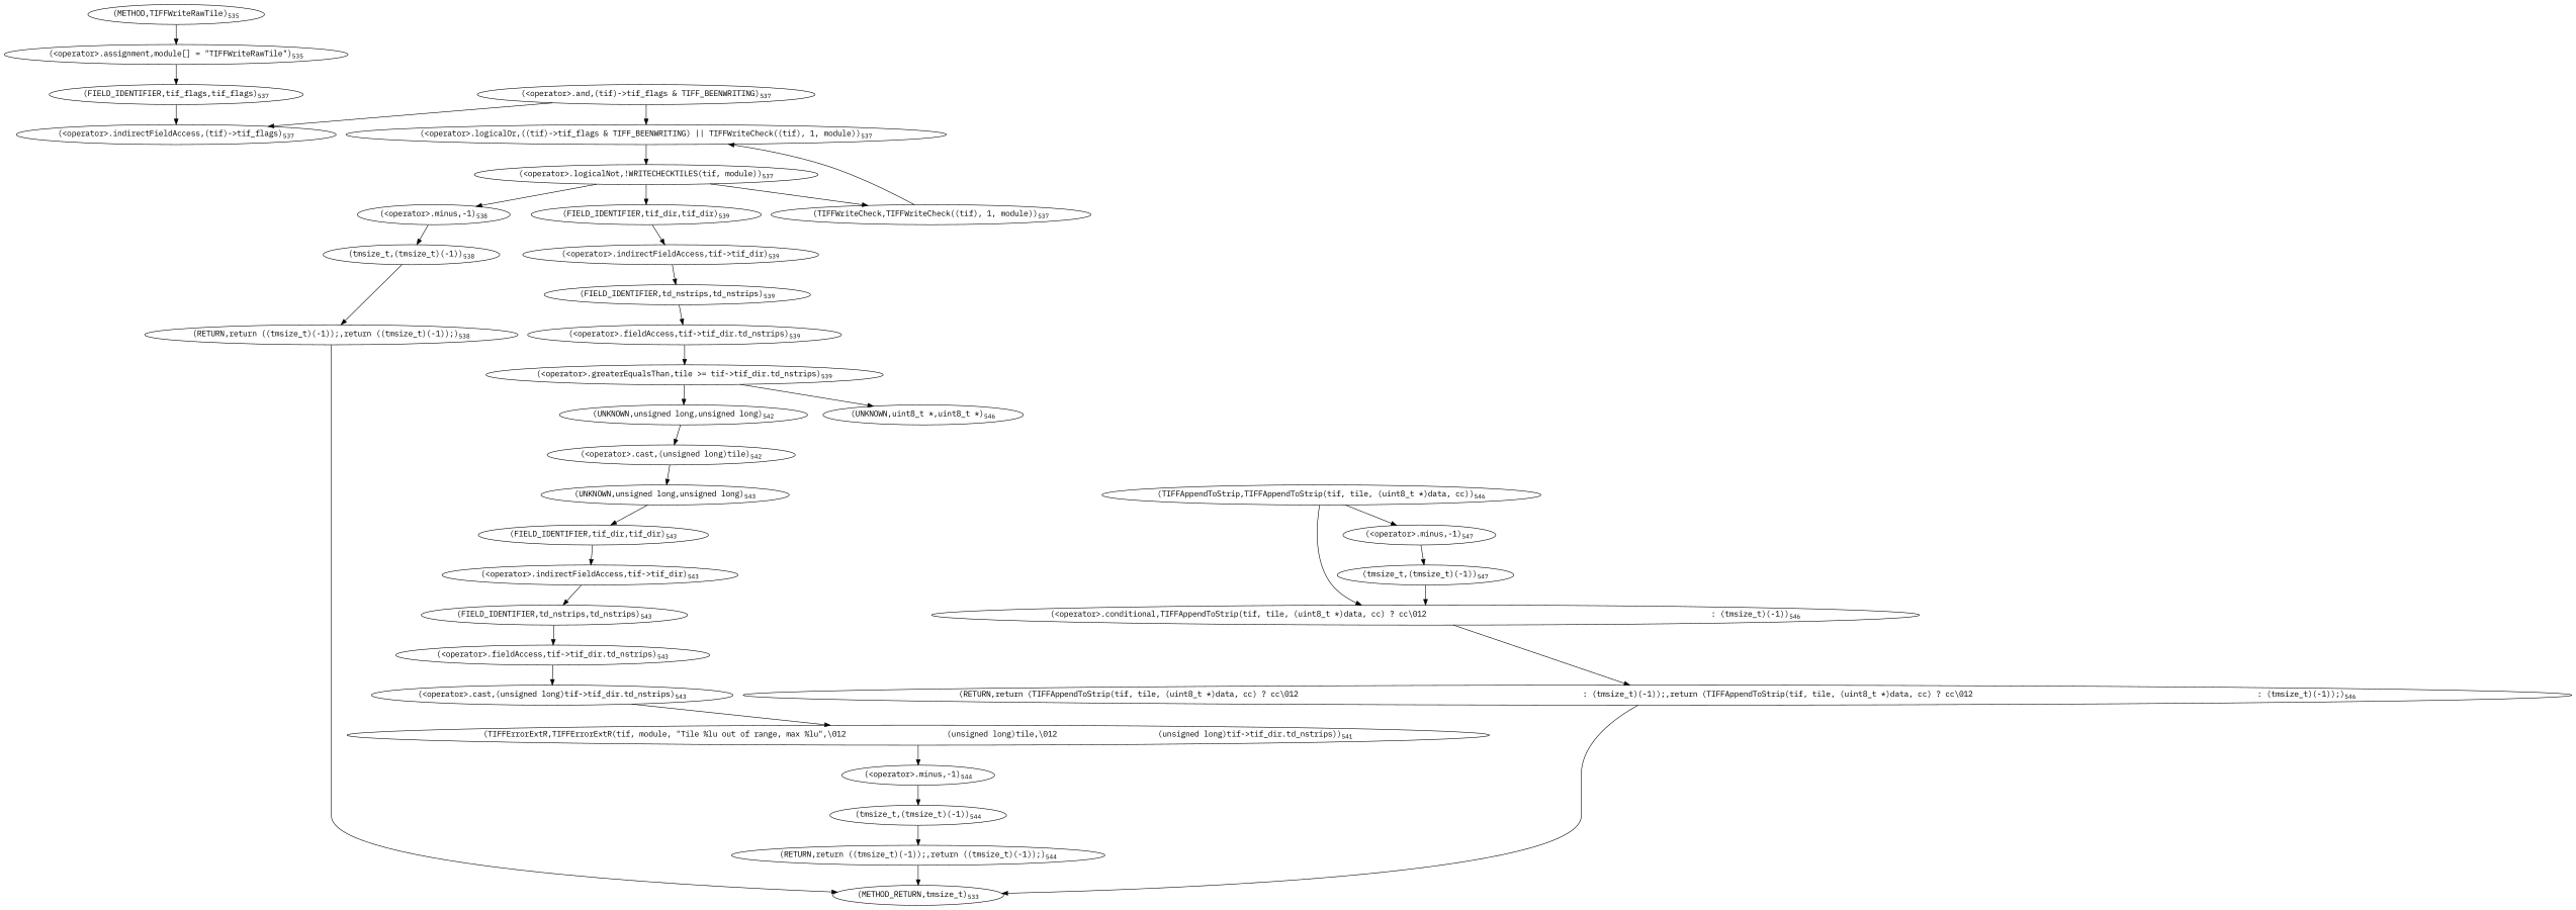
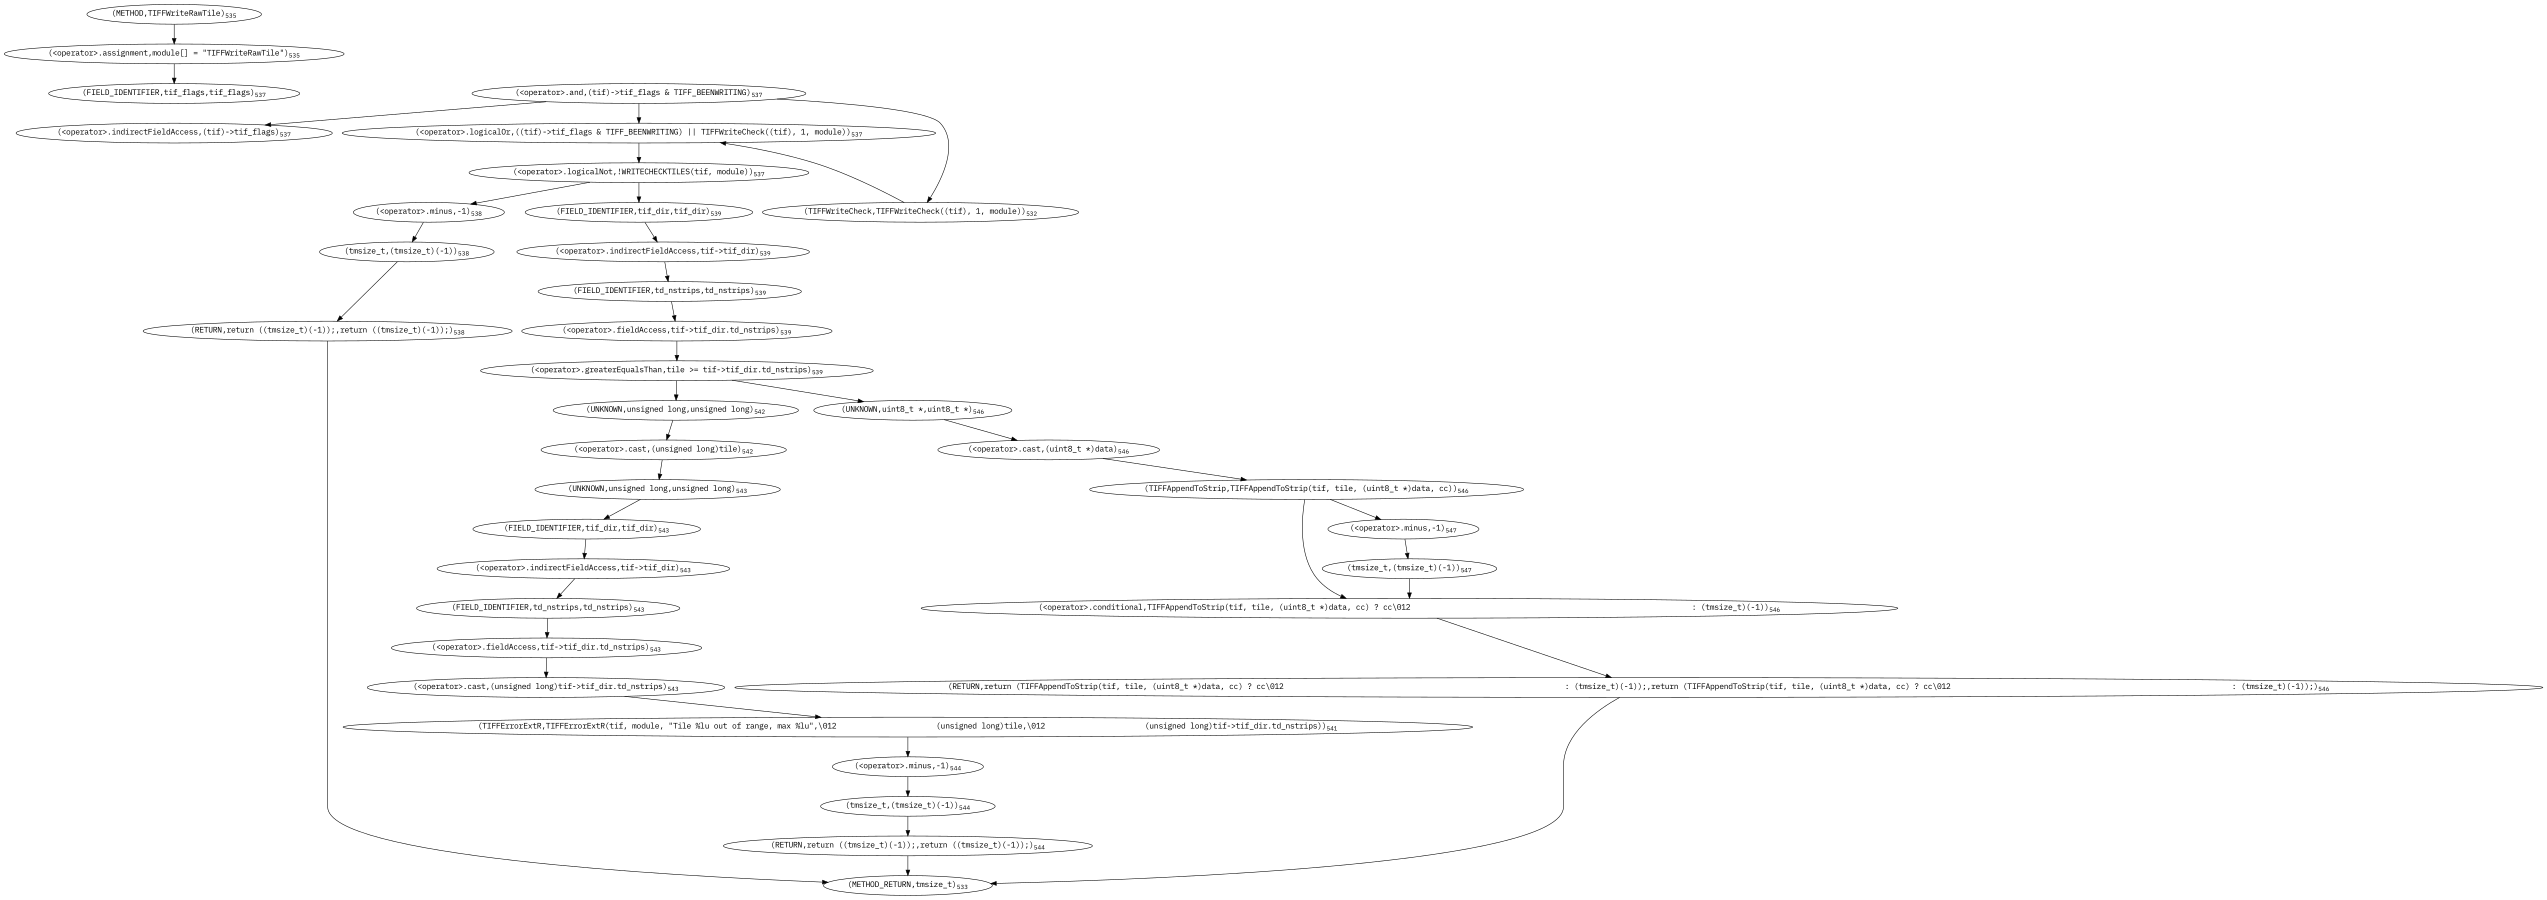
  digraph {
    fontname="IBM Plex Mono"
    node [fontname="IBM Plex Mono"]
    edge [fontname="IBM Plex Mono"]
    n1 [label=<(&lt;operator&gt;.assignment,module[] = &quot;TIFFWriteRawTile&quot;)<SUB>535</SUB>>]
    n2 [label=<(FIELD_IDENTIFIER,tif_flags,tif_flags)<SUB>537</SUB>>]
    n3 [label=<(&lt;operator&gt;.indirectFieldAccess,(tif)-&gt;tif_flags)<SUB>537</SUB>>]
    n4 [label=<(RETURN,return (TIFFAppendToStrip(tif, tile, (uint8_t *)data, cc) ? cc\012                                                              : (tmsize_t)(-1));,return (TIFFAppendToStrip(tif, tile, (uint8_t *)data, cc) ? cc\012                                                              : (tmsize_t)(-1));)<SUB>546</SUB>>]
    n5 [label=<(METHOD_RETURN,tmsize_t)<SUB>533</SUB>>]
    n6 [label=<(&lt;operator&gt;.logicalNot,!WRITECHECKTILES(tif, module))<SUB>537</SUB>>]
    n7 [label=<(&lt;operator&gt;.minus,-1)<SUB>538</SUB>>]
    n8 [label=<(FIELD_IDENTIFIER,tif_dir,tif_dir)<SUB>539</SUB>>]
    n9 [label=<(tmsize_t,(tmsize_t)(-1))<SUB>538</SUB>>]
    n10 [label=<(&lt;operator&gt;.indirectFieldAccess,tif-&gt;tif_dir)<SUB>539</SUB>>]
    n11 [label=<(&lt;operator&gt;.greaterEqualsThan,tile &gt;= tif-&gt;tif_dir.td_nstrips)<SUB>539</SUB>>]
    n12 [label=<(UNKNOWN,unsigned long,unsigned long)<SUB>542</SUB>>]
    n13 [label=<(UNKNOWN,uint8_t *,uint8_t *)<SUB>546</SUB>>]
    n14 [label=<(&lt;operator&gt;.cast,(unsigned long)tile)<SUB>542</SUB>>]
+   n15 [label=<(&lt;operator&gt;.cast,(uint8_t *)data)<SUB>546</SUB>>]
    n16 [label=<(&lt;operator&gt;.conditional,TIFFAppendToStrip(tif, tile, (uint8_t *)data, cc) ? cc\012                                                              : (tmsize_t)(-1))<SUB>546</SUB>>]
    n17 [label=<(&lt;operator&gt;.logicalOr,((tif)-&gt;tif_flags &amp; TIFF_BEENWRITING) || TIFFWriteCheck((tif), 1, module))<SUB>537</SUB>>]
    n18 [label=<(RETURN,return ((tmsize_t)(-1));,return ((tmsize_t)(-1));)<SUB>538</SUB>>]
    n19 [label=<(&lt;operator&gt;.fieldAccess,tif-&gt;tif_dir.td_nstrips)<SUB>539</SUB>>]
    n20 [label=<(TIFFErrorExtR,TIFFErrorExtR(tif, module, &quot;Tile %lu out of range, max %lu&quot;,\012                      (unsigned long)tile,\012                      (unsigned long)tif-&gt;tif_dir.td_nstrips))<SUB>541</SUB>>]
    n21 [label=<(&lt;operator&gt;.minus,-1)<SUB>544</SUB>>]
    n22 [label=<(tmsize_t,(tmsize_t)(-1))<SUB>544</SUB>>]
    n23 [label=<(RETURN,return ((tmsize_t)(-1));,return ((tmsize_t)(-1));)<SUB>544</SUB>>]
    n24 [label=<(TIFFAppendToStrip,TIFFAppendToStrip(tif, tile, (uint8_t *)data, cc))<SUB>546</SUB>>]
    n25 [label=<(&lt;operator&gt;.minus,-1)<SUB>547</SUB>>]
    n26 [label=<(tmsize_t,(tmsize_t)(-1))<SUB>547</SUB>>]
    n27 [label=<(&lt;operator&gt;.and,(tif)-&gt;tif_flags &amp; TIFF_BEENWRITING)<SUB>537</SUB>>]
-   n28 [label=<(TIFFWriteCheck,TIFFWriteCheck((tif), 1, module))<SUB>537</SUB>>]
+   n28 [label=<(TIFFWriteCheck,TIFFWriteCheck((tif), 1, module))<SUB>532</SUB>>]
    n29 [label=<(FIELD_IDENTIFIER,td_nstrips,td_nstrips)<SUB>539</SUB>>]
    n30 [label=<(UNKNOWN,unsigned long,unsigned long)<SUB>543</SUB>>]
    n31 [label=<(FIELD_IDENTIFIER,tif_dir,tif_dir)<SUB>543</SUB>>]
    n32 [label=<(&lt;operator&gt;.cast,(unsigned long)tif-&gt;tif_dir.td_nstrips)<SUB>543</SUB>>]
    n33 [label=<(&lt;operator&gt;.indirectFieldAccess,tif-&gt;tif_dir)<SUB>543</SUB>>]
    n34 [label=<(&lt;operator&gt;.fieldAccess,tif-&gt;tif_dir.td_nstrips)<SUB>543</SUB>>]
    n35 [label=<(FIELD_IDENTIFIER,td_nstrips,td_nstrips)<SUB>543</SUB>>]
    n36 [label=<(METHOD,TIFFWriteRawTile)<SUB>535</SUB>>]
    n1 -> n2
-   n2 -> n3
    n4 -> n5
    n6 -> n7
    n6 -> n8
    n7 -> n9
    n8 -> n10
    n9 -> n18
    n10 -> n29
    n11 -> n12
    n11 -> n13
    n12 -> n14
+   n13 -> n15
    n14 -> n30
+   n15 -> n24
    n16 -> n4
    n17 -> n6
    n18 -> n5
    n19 -> n11
    n20 -> n21
    n21 -> n22
    n22 -> n23
    n23 -> n5
    n24 -> n16
    n24 -> n25
    n25 -> n26
    n26 -> n16
    n27 -> n3
    n27 -> n17
-   n6 -> n28
+   n27 -> n28
    n28 -> n17
    n29 -> n19
    n30 -> n31
    n31 -> n33
    n32 -> n20
    n33 -> n35
    n34 -> n32
    n35 -> n34
    n36 -> n1
  }
